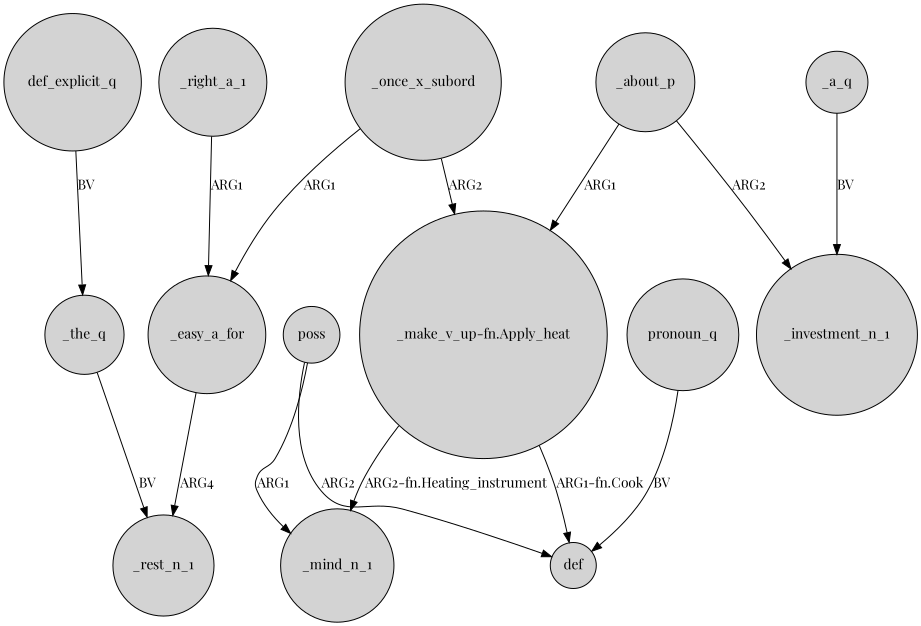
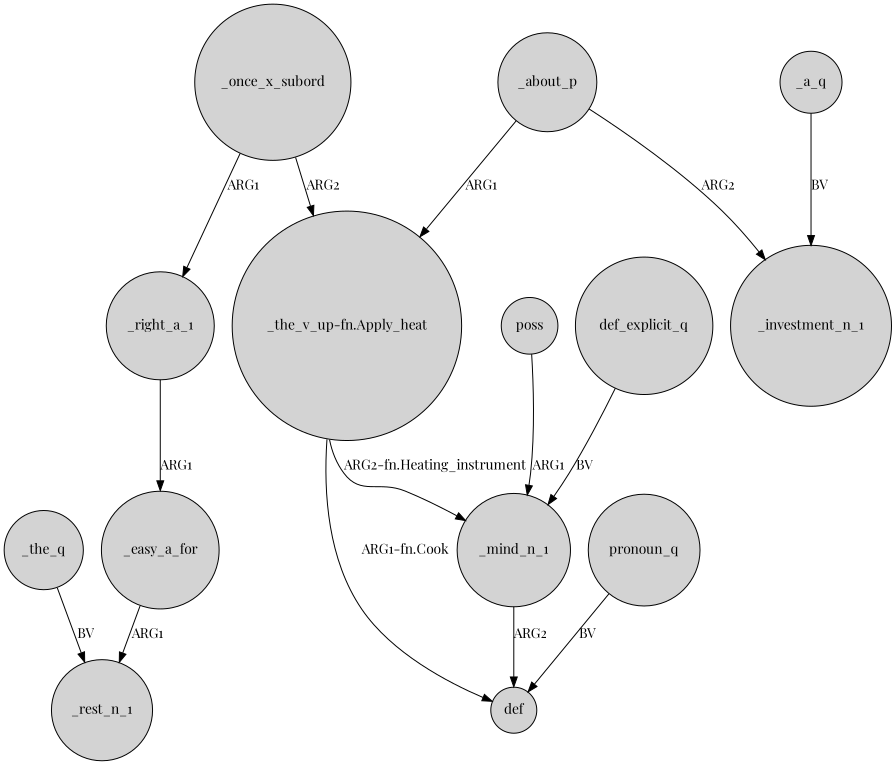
  digraph {
    fontname="Playfair Display"
    node [fontname="Playfair Display" shape=circle style=filled]
    edge [fontname="Playfair Display"]
    _right_a_1
    _easy_a_for
    _rest_n_1
-   "_make_v_up-fn.Apply_heat"
+   "_make_v_up-fn.Apply_heat" [label="_the_v_up-fn.Apply_heat"]
    _mind_n_1
    n6 [label=def]
    _once_x_subord
    _about_p
    _investment_n_1
    _the_q
    _a_q
    poss
    def_explicit_q
    pronoun_q
    _right_a_1 -> _easy_a_for [label=ARG1]
-   _easy_a_for -> _rest_n_1 [label=ARG4]
+   _easy_a_for -> _rest_n_1 [label=ARG1]
    "_make_v_up-fn.Apply_heat" -> _mind_n_1 [label="ARG2-fn.Heating_instrument"]
    "_make_v_up-fn.Apply_heat" -> n6 [label="ARG1-fn.Cook"]
-   _once_x_subord -> _easy_a_for [label=ARG1]
+   _once_x_subord -> _right_a_1 [label=ARG1]
    _once_x_subord -> "_make_v_up-fn.Apply_heat" [label=ARG2]
    _about_p -> "_make_v_up-fn.Apply_heat" [label=ARG1]
    _about_p -> _investment_n_1 [label=ARG2]
    _the_q -> _rest_n_1 [label=BV]
    _a_q -> _investment_n_1 [label=BV]
    poss -> _mind_n_1 [label=ARG1]
-   poss -> n6 [label=ARG2]
-   def_explicit_q -> _the_q [label=BV]
+   _mind_n_1 -> n6 [label=ARG2]
+   def_explicit_q -> _mind_n_1 [label=BV]
    pronoun_q -> n6 [label=BV]
  }
